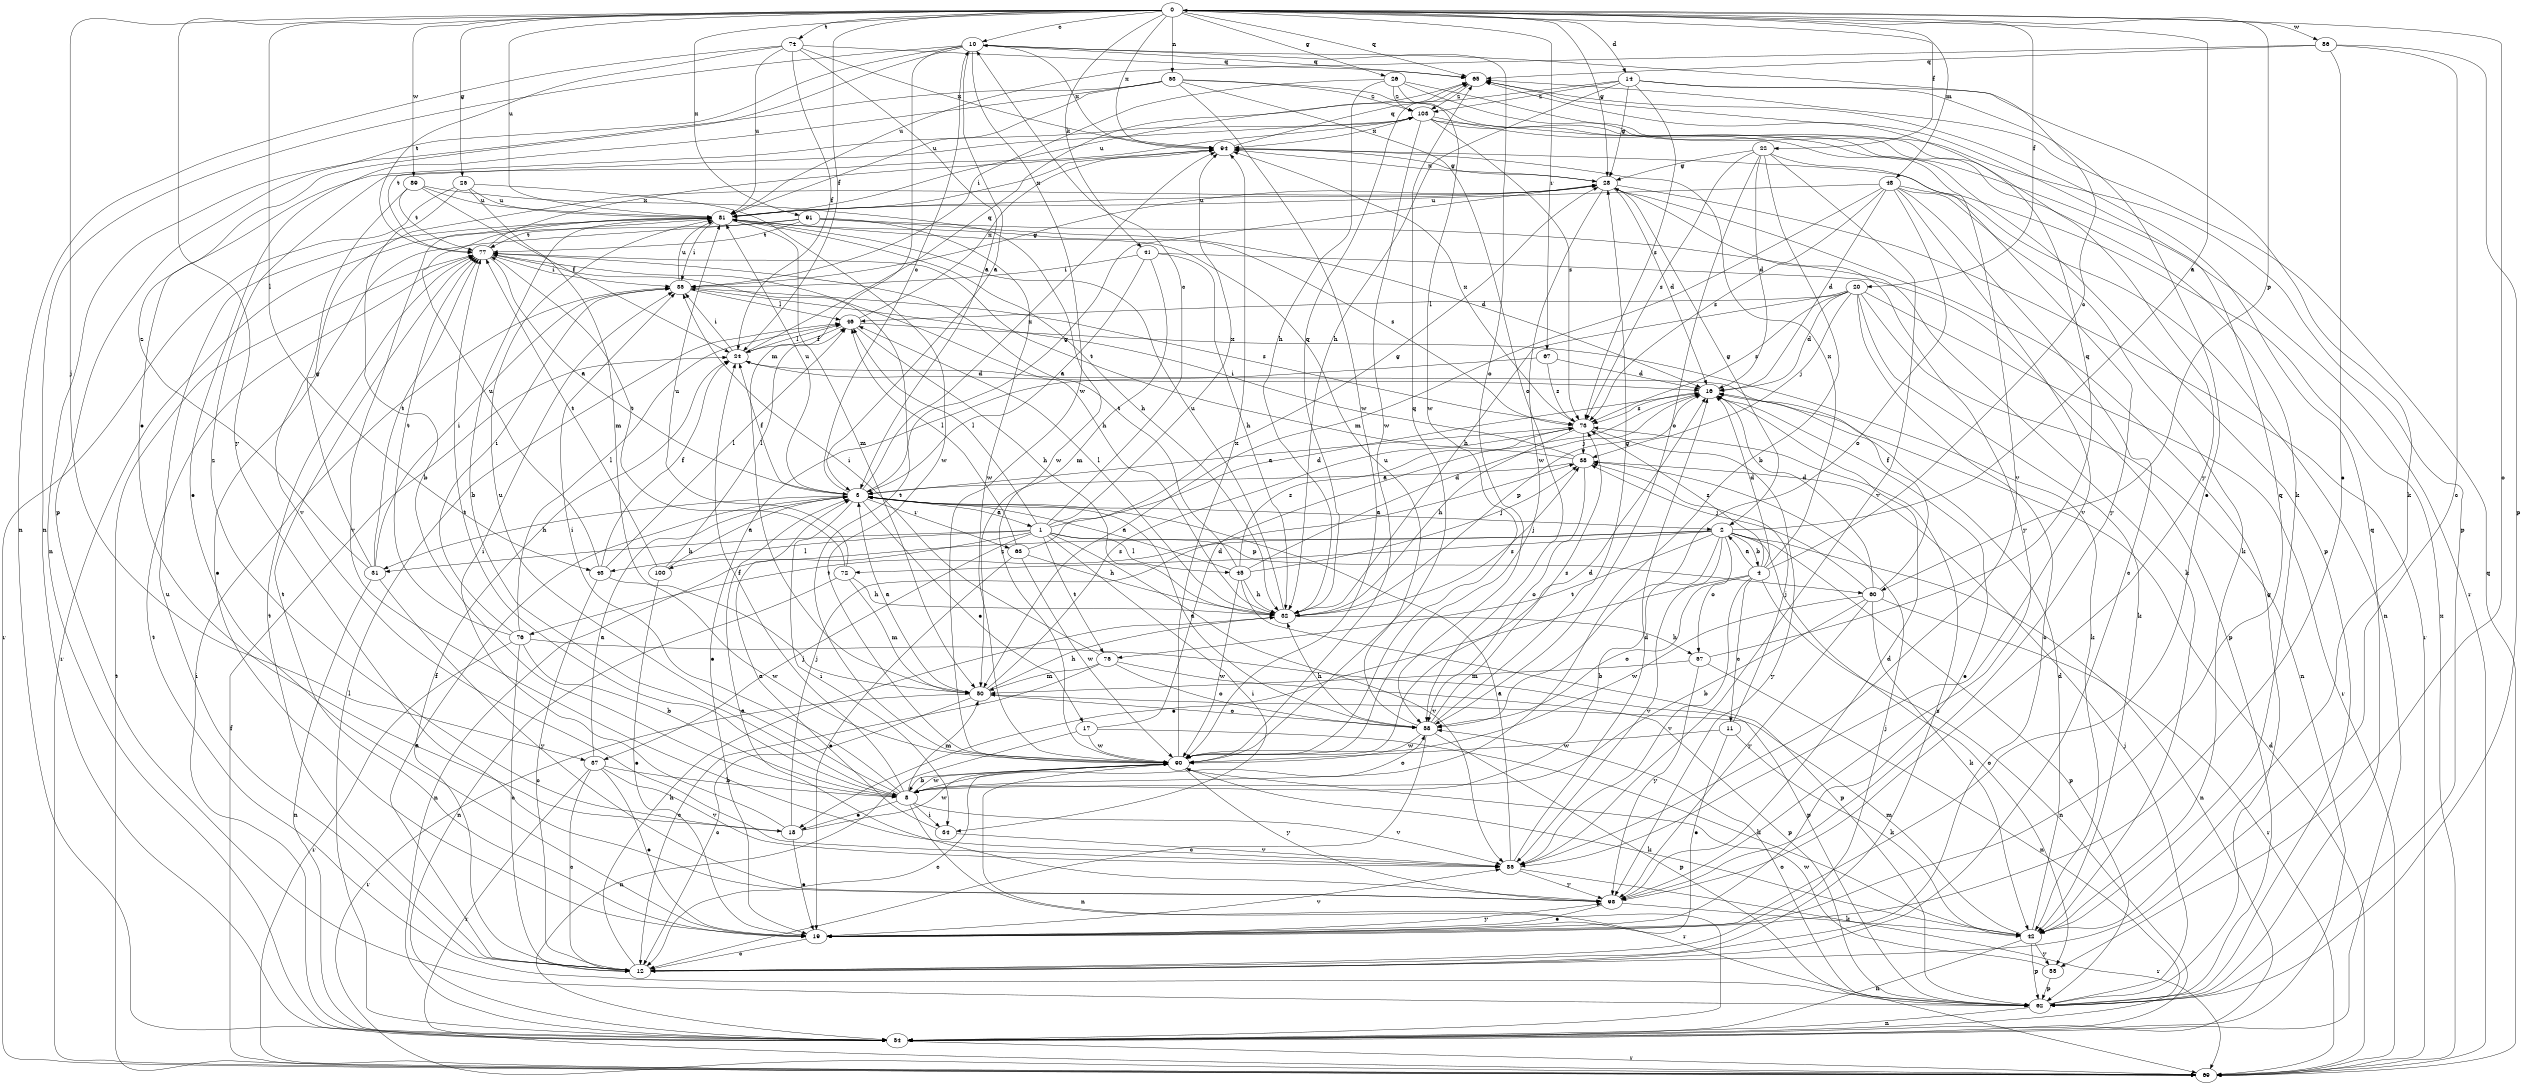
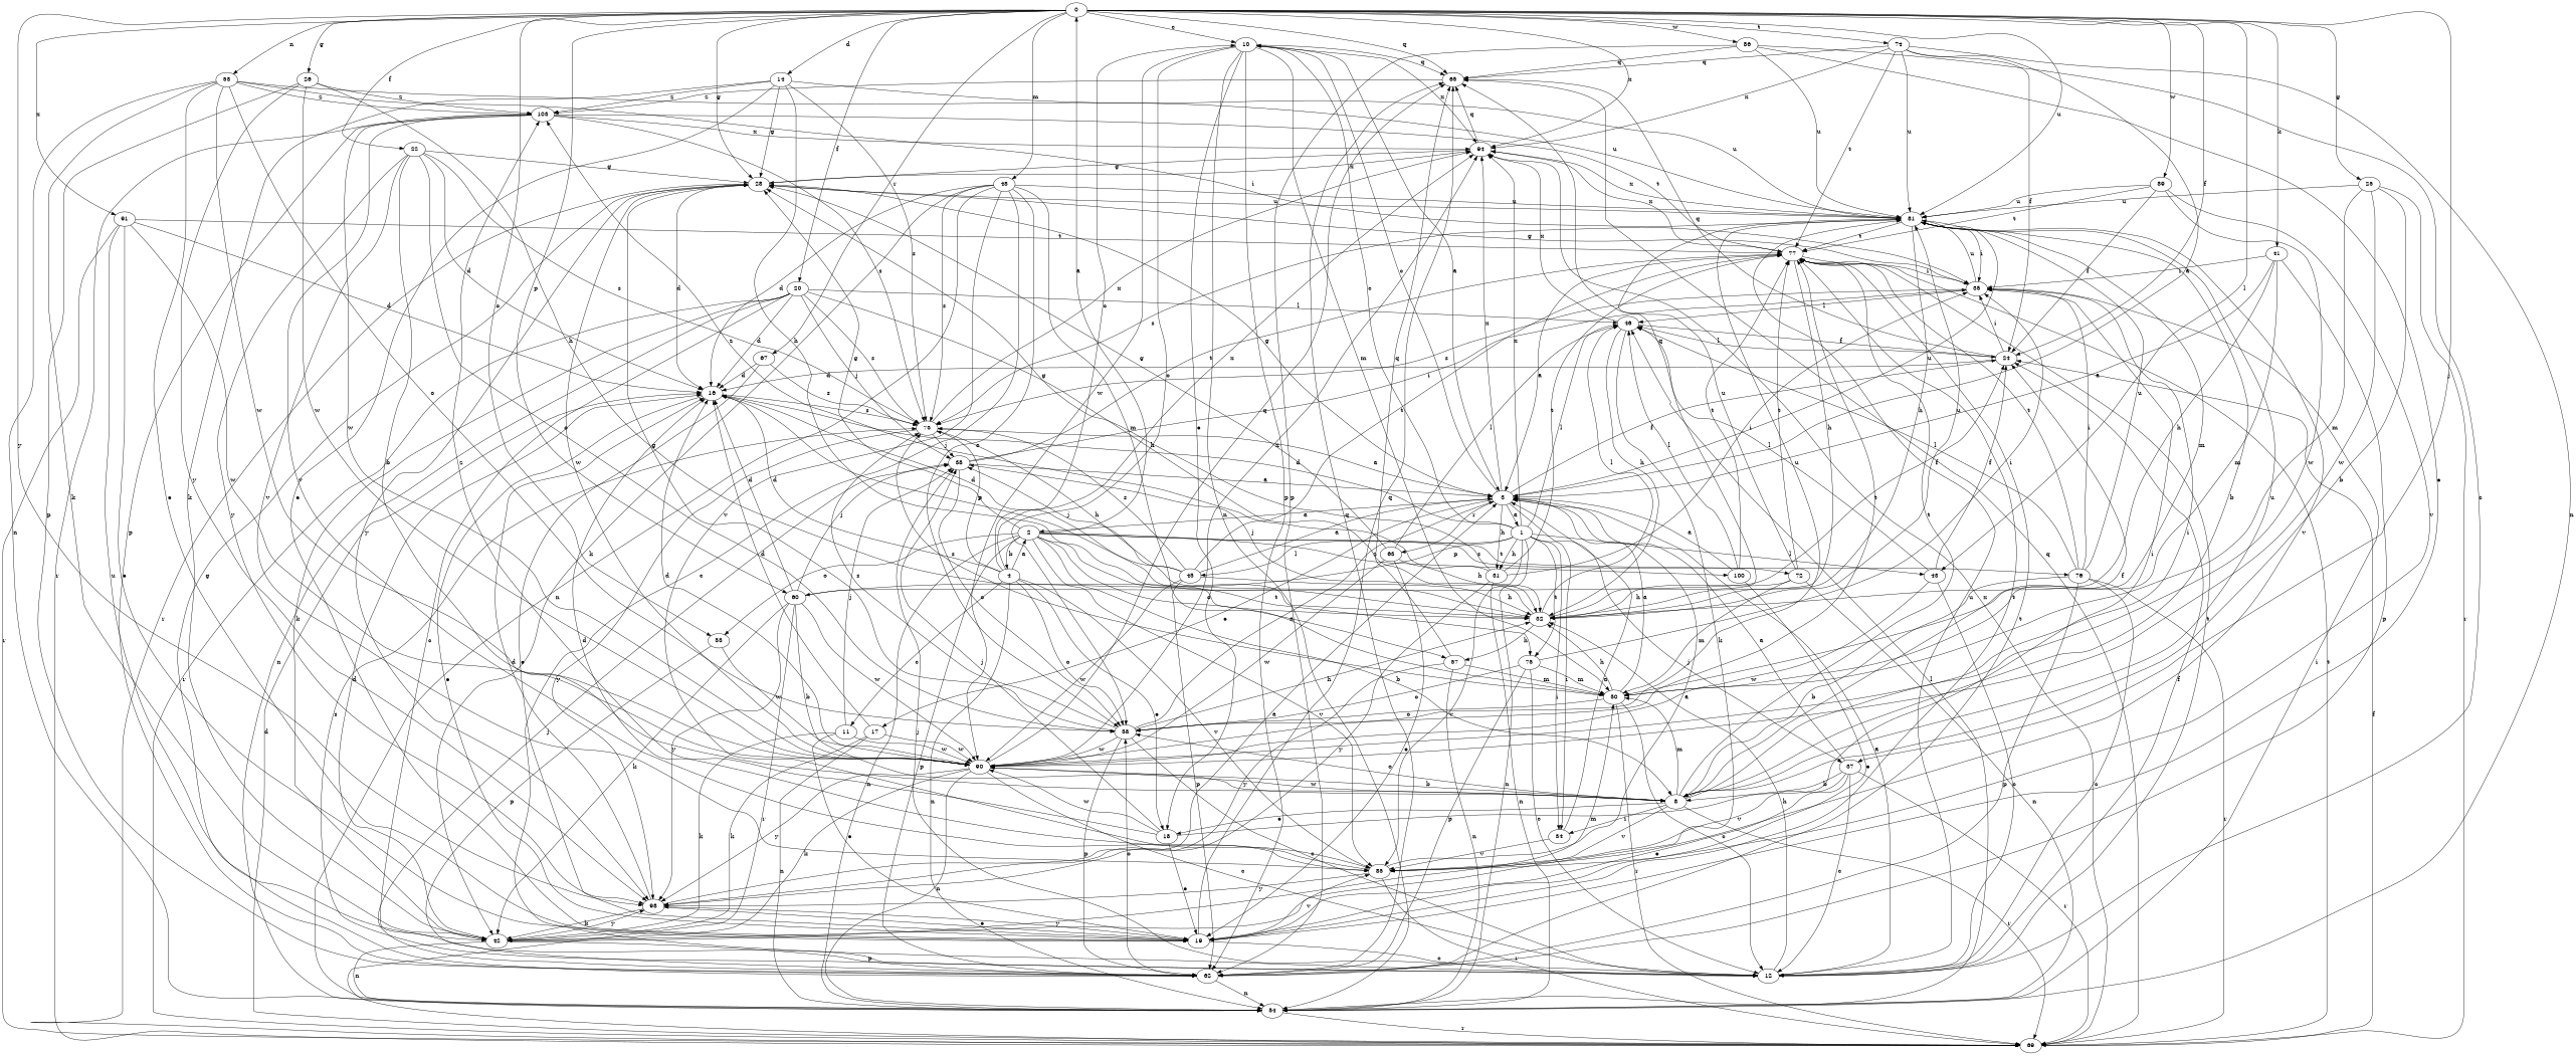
  strict digraph {
    0
    10
    14
    20
    22
    24
    25
    26
    28
    37
    41
    43
    48
    53
    55
    60
    65
    67
    74
    81
    86
    89
    91
    94
    98
    54
    62
    3
    18
    58
    50
    90
    73
    19
    42
    32
    103
    16
    46
    69
    38
    12
    85
    8
    35
    77
    1
    31
    34
    45
    75
    2
    4
    57
    72
    76
    100
    11
    17
    n60 [label=63]
    0 -> 10 [label=c]
    0 -> 14 [label=d]
    0 -> 20 [label=f]
    0 -> 22 [label=f]
    0 -> 24 [label=f]
    0 -> 25 [label=g]
    0 -> 26 [label=g]
    0 -> 28 [label=g]
    0 -> 37 [label=j]
    0 -> 41 [label=k]
    0 -> 43 [label=l]
    0 -> 48 [label=m]
    0 -> 53 [label=n]
    0 -> 55 [label=o]
    0 -> 60 [label=p]
    0 -> 65 [label=q]
    0 -> 67 [label=r]
    0 -> 74 [label=t]
    0 -> 81 [label=u]
    0 -> 86 [label=w]
    0 -> 89 [label=w]
    0 -> 91 [label=x]
    0 -> 94 [label=x]
    0 -> 98 [label=y]
    10 -> 65 [label=q]
    10 -> 94 [label=x]
    10 -> 54 [label=n]
    10 -> 62 [label=p]
    10 -> 3 [label=a]
    10 -> 18 [label=e]
    10 -> 58 [label=o]
    10 -> 50 [label=m]
    10 -> 90 [label=w]
    14 -> 28 [label=g]
    14 -> 81 [label=u]
    14 -> 73 [label=s]
    14 -> 19 [label=e]
    14 -> 42 [label=k]
    14 -> 32 [label=h]
    14 -> 103 [label=z]
    20 -> 54 [label=n]
    20 -> 73 [label=s]
    20 -> 42 [label=k]
    20 -> 32 [label=h]
    20 -> 16 [label=d]
    20 -> 46 [label=l]
    20 -> 69 [label=r]
    20 -> 38 [label=j]
    20 -> 12 [label=c]
    22 -> 28 [label=g]
    22 -> 98 [label=y]
    22 -> 58 [label=o]
    22 -> 73 [label=s]
    22 -> 16 [label=d]
    22 -> 85 [label=v]
    22 -> 8 [label=b]
    24 -> 65 [label=q]
    24 -> 16 [label=d]
    24 -> 46 [label=l]
    24 -> 35 [label=i]
    25 -> 81 [label=u]
    25 -> 50 [label=m]
    25 -> 90 [label=w]
    25 -> 69 [label=r]
    25 -> 8 [label=b]
    26 -> 98 [label=y]
    26 -> 62 [label=p]
    26 -> 90 [label=w]
    26 -> 32 [label=h]
    26 -> 103 [label=z]
    28 -> 81 [label=u]
    28 -> 94 [label=x]
    28 -> 98 [label=y]
    28 -> 90 [label=w]
    28 -> 16 [label=d]
    28 -> 69 [label=r]
    37 -> 3 [label=a]
    37 -> 19 [label=e]
    37 -> 69 [label=r]
    37 -> 12 [label=c]
    37 -> 85 [label=v]
    37 -> 8 [label=b]
    41 -> 62 [label=p]
    41 -> 3 [label=a]
    41 -> 50 [label=m]
    41 -> 32 [label=h]
    41 -> 35 [label=i]
    43 -> 24 [label=f]
    43 -> 90 [label=w]
    43 -> 46 [label=l]
    43 -> 12 [label=c]
    48 -> 81 [label=u]
    48 -> 54 [label=n]
    48 -> 58 [label=o]
    48 -> 50 [label=m]
    48 -> 73 [label=s]
    48 -> 42 [label=k]
    48 -> 16 [label=d]
    48 -> 12 [label=c]
    48 -> 85 [label=v]
    53 -> 81 [label=u]
    53 -> 54 [label=n]
    53 -> 58 [label=o]
    53 -> 90 [label=w]
    53 -> 19 [label=e]
    53 -> 42 [label=k]
    53 -> 103 [label=z]
-   26 -> 35 [label=i]
+   53 -> 35 [label=i]
    55 -> 62 [label=p]
    55 -> 90 [label=w]
    60 -> 24 [label=f]
    60 -> 98 [label=y]
    60 -> 90 [label=w]
    60 -> 42 [label=k]
    60 -> 16 [label=d]
    60 -> 69 [label=r]
    60 -> 38 [label=j]
    60 -> 8 [label=b]
    65 -> 103 [label=z]
    67 -> 73 [label=s]
    67 -> 19 [label=e]
    67 -> 16 [label=d]
    74 -> 24 [label=f]
    74 -> 65 [label=q]
    74 -> 81 [label=u]
    74 -> 94 [label=x]
    74 -> 54 [label=n]
    74 -> 3 [label=a]
    74 -> 77 [label=t]
    81 -> 94 [label=x]
    81 -> 50 [label=m]
    81 -> 73 [label=s]
    81 -> 32 [label=h]
    81 -> 85 [label=v]
    81 -> 8 [label=b]
    81 -> 35 [label=i]
    81 -> 77 [label=t]
    86 -> 65 [label=q]
    86 -> 81 [label=u]
    86 -> 62 [label=p]
    86 -> 19 [label=e]
    86 -> 12 [label=c]
    89 -> 24 [label=f]
    89 -> 81 [label=u]
    89 -> 90 [label=w]
    89 -> 85 [label=v]
    89 -> 77 [label=t]
    91 -> 90 [label=w]
    91 -> 19 [label=e]
-   91 -> 42 [label=k]
+   91 -> 42 [label=u]
    91 -> 16 [label=d]
    91 -> 69 [label=r]
    91 -> 77 [label=t]
    94 -> 28 [label=g]
    94 -> 65 [label=q]
    98 -> 3 [label=a]
    98 -> 19 [label=e]
    98 -> 42 [label=k]
    98 -> 16 [label=d]
    54 -> 46 [label=l]
    54 -> 69 [label=r]
    54 -> 35 [label=i]
    62 -> 28 [label=g]
    62 -> 65 [label=q]
    62 -> 54 [label=n]
    62 -> 58 [label=o]
    62 -> 38 [label=j]
    62 -> 77 [label=t]
    3 -> 10 [label=c]
    3 -> 24 [label=f]
    3 -> 28 [label=g]
    3 -> 81 [label=u]
    3 -> 94 [label=x]
    3 -> 1 [label=a]
    3 -> 31 [label=h]
    3 -> 34 [label=i]
    3 -> 2 [label=a]
    3 -> 17 [label=e]
    3 -> n60 [label=r]
    18 -> 90 [label=w]
    18 -> 19 [label=e]
    18 -> 103 [label=z]
    18 -> 38 [label=j]
    18 -> 35 [label=i]
    58 -> 28 [label=g]
    58 -> 81 [label=u]
    58 -> 62 [label=p]
    58 -> 3 [label=a]
    58 -> 90 [label=w]
    58 -> 73 [label=s]
    58 -> 32 [label=h]
    58 -> 12 [label=c]
    50 -> 3 [label=a]
    50 -> 58 [label=o]
    50 -> 73 [label=s]
    50 -> 32 [label=h]
    50 -> 69 [label=r]
    50 -> 12 [label=c]
    90 -> 65 [label=q]
    90 -> 94 [label=x]
    90 -> 98 [label=y]
    90 -> 54 [label=n]
    90 -> 42 [label=k]
    90 -> 16 [label=d]
    90 -> 12 [label=c]
    90 -> 8 [label=b]
    90 -> 77 [label=t]
    73 -> 94 [label=x]
    73 -> 98 [label=y]
    73 -> 3 [label=a]
    73 -> 32 [label=h]
    73 -> 38 [label=j]
    19 -> 65 [label=q]
    19 -> 98 [label=y]
    19 -> 12 [label=c]
    19 -> 85 [label=v]
    19 -> 77 [label=t]
-   42 -> 55 [label=y]
+   42 -> 98 [label=y]
    42 -> 54 [label=n]
    42 -> 62 [label=p]
    42 -> 50 [label=m]
    42 -> 16 [label=d]
    32 -> 65 [label=q]
    32 -> 81 [label=u]
    32 -> 16 [label=p]
    32 -> 46 [label=l]
    32 -> 38 [label=j]
    32 -> 57 [label=h]
    103 -> 94 [label=x]
    103 -> 62 [label=p]
    103 -> 90 [label=w]
    103 -> 73 [label=s]
    103 -> 69 [label=r]
    103 -> 85 [label=v]
    103 -> 77 [label=t]
    16 -> 73 [label=s]
    16 -> 19 [label=e]
    46 -> 24 [label=f]
    46 -> 94 [label=x]
    46 -> 42 [label=k]
    46 -> 32 [label=h]
    69 -> 24 [label=f]
    69 -> 65 [label=q]
    69 -> 94 [label=x]
    69 -> 16 [label=d]
    69 -> 77 [label=t]
    38 -> 3 [label=a]
    38 -> 58 [label=o]
    38 -> 35 [label=i]
    38 -> 77 [label=t]
    12 -> 24 [label=f]
    12 -> 81 [label=u]
    12 -> 3 [label=a]
    12 -> 73 [label=s]
    12 -> 32 [label=h]
    12 -> 38 [label=j]
    12 -> 77 [label=t]
    85 -> 98 [label=y]
    85 -> 3 [label=a]
    85 -> 16 [label=d]
    85 -> 69 [label=r]
    8 -> 24 [label=f]
    8 -> 81 [label=u]
    8 -> 18 [label=e]
    8 -> 58 [label=o]
    8 -> 50 [label=m]
    8 -> 90 [label=w]
    8 -> 69 [label=r]
    8 -> 85 [label=v]
    8 -> 35 [label=i]
    8 -> 77 [label=t]
    8 -> 34 [label=i]
    35 -> 28 [label=g]
    35 -> 81 [label=u]
    35 -> 73 [label=s]
    35 -> 46 [label=l]
    77 -> 94 [label=x]
    77 -> 3 [label=a]
    77 -> 32 [label=h]
    77 -> 35 [label=i]
    1 -> 10 [label=c]
    1 -> 37 [label=j]
    1 -> 43 [label=l]
    1 -> 60 [label=p]
    1 -> 94 [label=x]
    1 -> 54 [label=n]
    1 -> 16 [label=d]
    1 -> 46 [label=l]
    1 -> 85 [label=v]
    1 -> 31 [label=h]
    1 -> 34 [label=i]
    1 -> 45 [label=l]
    1 -> 75 [label=t]
    31 -> 28 [label=g]
    31 -> 98 [label=y]
    31 -> 54 [label=n]
    31 -> 103 [label=z]
    31 -> 35 [label=i]
    31 -> 77 [label=t]
    34 -> 3 [label=a]
    34 -> 85 [label=v]
    45 -> 62 [label=p]
    45 -> 3 [label=a]
    45 -> 90 [label=w]
    45 -> 73 [label=s]
    45 -> 32 [label=h]
    45 -> 16 [label=d]
    45 -> 38 [label=j]
    45 -> 77 [label=t]
    75 -> 62 [label=p]
    75 -> 58 [label=o]
    75 -> 50 [label=m]
    75 -> 12 [label=c]
    75 -> 35 [label=i]
    2 -> 0 [label=a]
-   28 -> 2 [label=g]
+   2 -> 28 [label=g]
    2 -> 55 [label=o]
    2 -> 54 [label=n]
    2 -> 62 [label=p]
    2 -> 85 [label=v]
    2 -> 8 [label=b]
    2 -> 75 [label=t]
    2 -> 4 [label=b]
    2 -> 57 [label=o]
    2 -> 72 [label=s]
    2 -> 76 [label=t]
    2 -> 100 [label=z]
    4 -> 10 [label=c]
    4 -> 94 [label=x]
    4 -> 54 [label=n]
    4 -> 18 [label=e]
    4 -> 58 [label=o]
    4 -> 73 [label=s]
    4 -> 16 [label=d]
    4 -> 85 [label=v]
    4 -> 2 [label=a]
    4 -> 11 [label=c]
    57 -> 65 [label=q]
    57 -> 98 [label=y]
    57 -> 54 [label=n]
    57 -> 50 [label=m]
    72 -> 81 [label=u]
    72 -> 54 [label=n]
    72 -> 50 [label=m]
    72 -> 32 [label=h]
    72 -> 77 [label=t]
-   43 -> 81 [label=u]
+   76 -> 81 [label=u]
    76 -> 62 [label=p]
    76 -> 46 [label=l]
    76 -> 69 [label=r]
    76 -> 12 [label=c]
    76 -> 8 [label=b]
    76 -> 35 [label=i]
    76 -> 77 [label=t]
    100 -> 3 [label=a]
    100 -> 19 [label=e]
    100 -> 46 [label=l]
    100 -> 77 [label=t]
    11 -> 90 [label=w]
    11 -> 19 [label=e]
    11 -> 42 [label=k]
    11 -> 38 [label=j]
    17 -> 54 [label=n]
    17 -> 90 [label=w]
    17 -> 42 [label=k]
    17 -> 16 [label=d]
    n60 -> 28 [label=g]
    n60 -> 90 [label=w]
    n60 -> 19 [label=e]
    n60 -> 32 [label=h]
    n60 -> 46 [label=l]
  }
